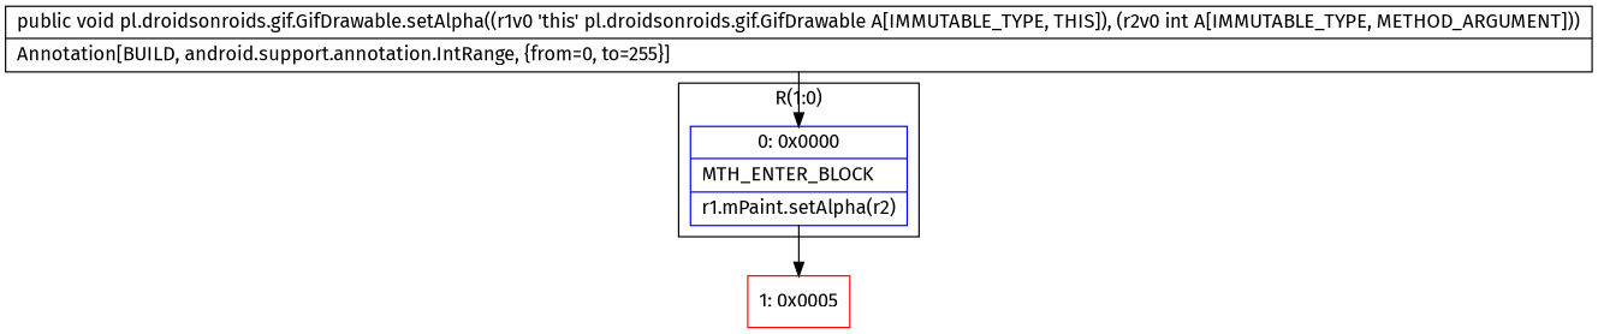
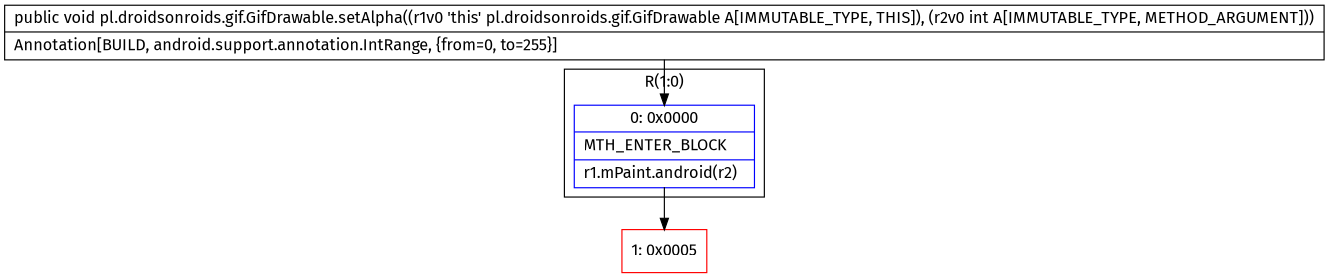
  digraph {
    fontname="Fira Sans"
    node [shape=record fontname="Fira Sans"]
    edge [fontname="Fira Sans"]
-   n1 [color=blue label="{0\:\ 0x0000|MTH_ENTER_BLOCK\l|r1.mPaint.setAlpha(r2)\l}"]
+   n1 [color=blue label="{0\:\ 0x0000|MTH_ENTER_BLOCK\l|r1.mPaint.android(r2)\l}"]
    n2 [color=red label="{1\:\ 0x0005}"]
    n3 [label="{public void pl.droidsonroids.gif.GifDrawable.setAlpha((r1v0 'this' pl.droidsonroids.gif.GifDrawable A[IMMUTABLE_TYPE, THIS]), (r2v0 int A[IMMUTABLE_TYPE, METHOD_ARGUMENT]))  | Annotation[BUILD, android.support.annotation.IntRange, \{from=0, to=255\}]\l}"]
    subgraph cluster_1 {
      label="R(1:0)"
      n1
    }
    n1 -> n2
    n3 -> n1
  }
